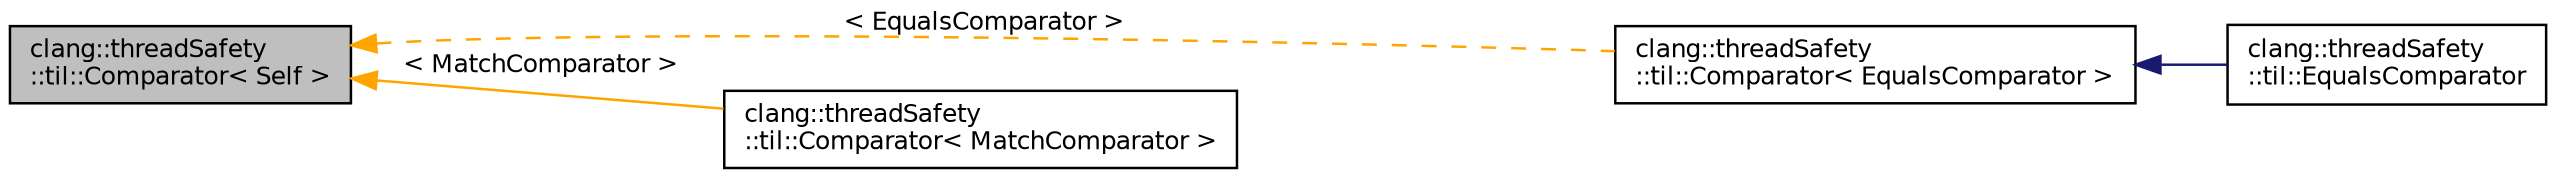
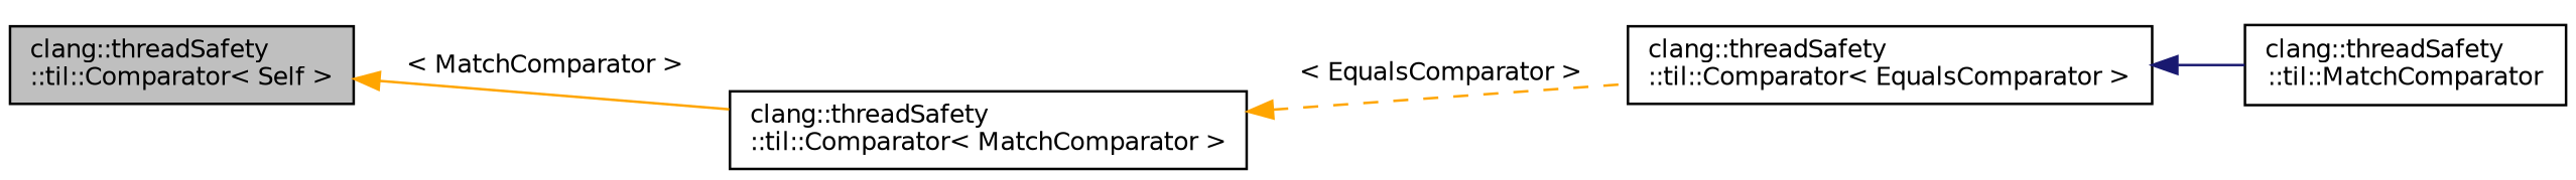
  digraph {
    rankdir=LR
    node [color=black fontname=Helvetica fontsize=10 shape=record]
    edge [color=orange dir=back fontname=Helvetica fontsize=10 labelfontname=Helvetica labelfontsize=10 style=solid]
    n1 [fillcolor=grey75 fontcolor=black height=0.2 label="clang::threadSafety\l::til::Comparator\< Self \>" style=filled width=0.4]
    n2 [height=0.2 label="clang::threadSafety\l::til::Comparator\< EqualsComparator \>" width=0.4]
    n3 [height=0.2 label="clang::threadSafety\l::til::Comparator\< MatchComparator \>" width=0.4]
-   n4 [height=0.2 label="clang::threadSafety\l::til::EqualsComparator" width=0.4]
-   n1 -> n2 [label=" \< EqualsComparator \>" style=dashed]
+   n4 [height=0.2 label="clang::threadSafety\l::til::MatchComparator" width=0.4]
+   n3 -> n2 [label=" \< EqualsComparator \>" style=dashed]
    n1 -> n3 [label=" \< MatchComparator \>"]
    n2 -> n4 [color=midnightblue]
  }
